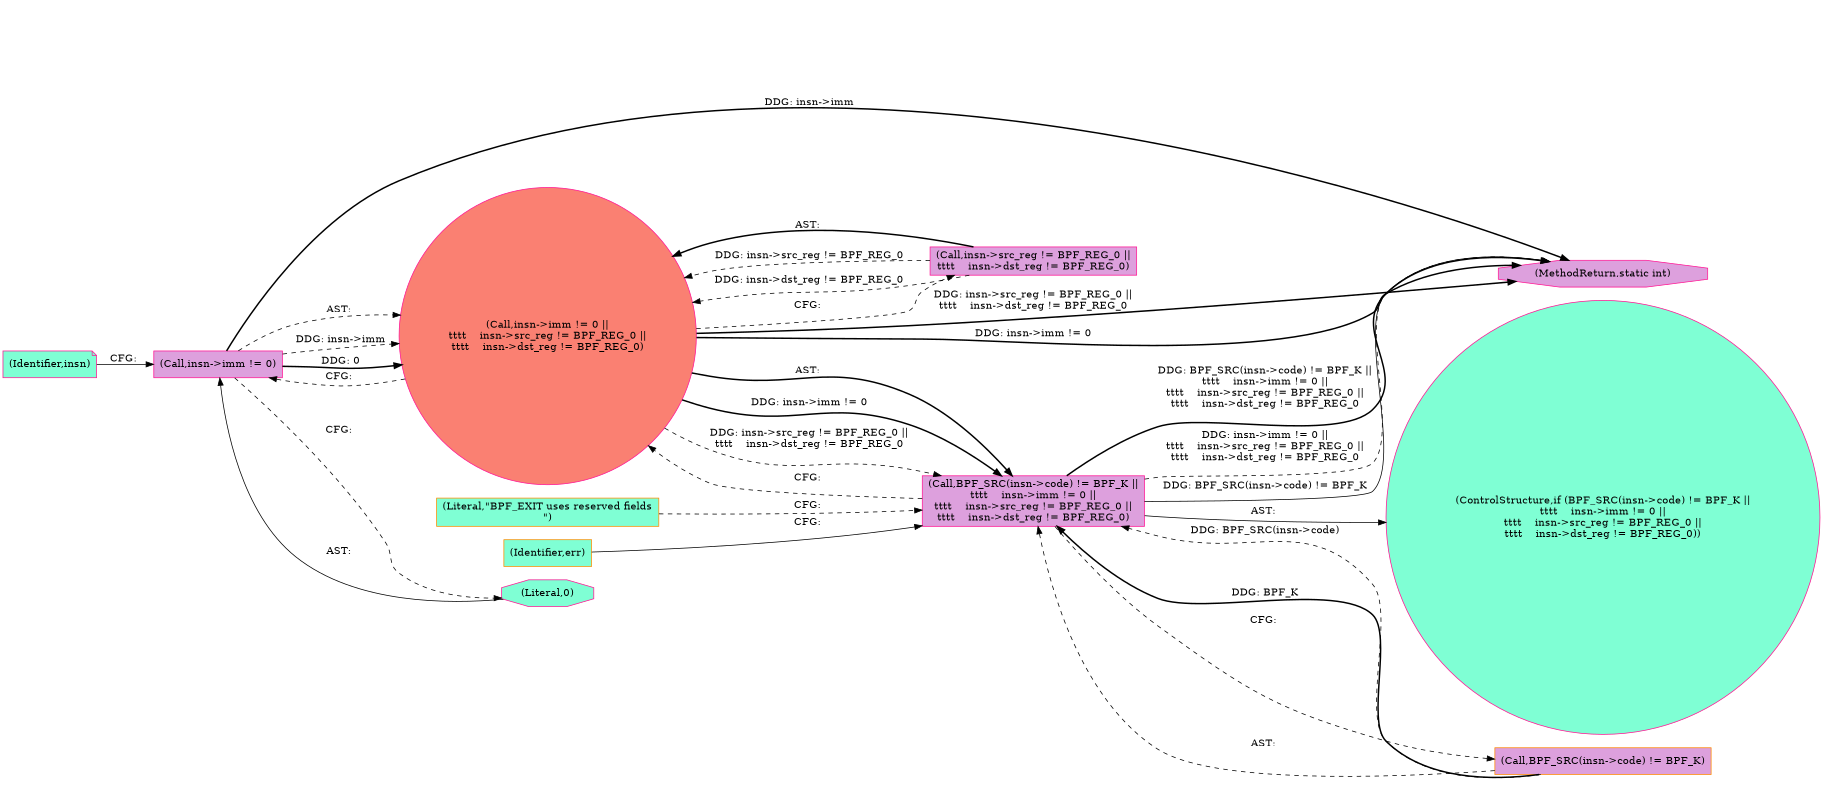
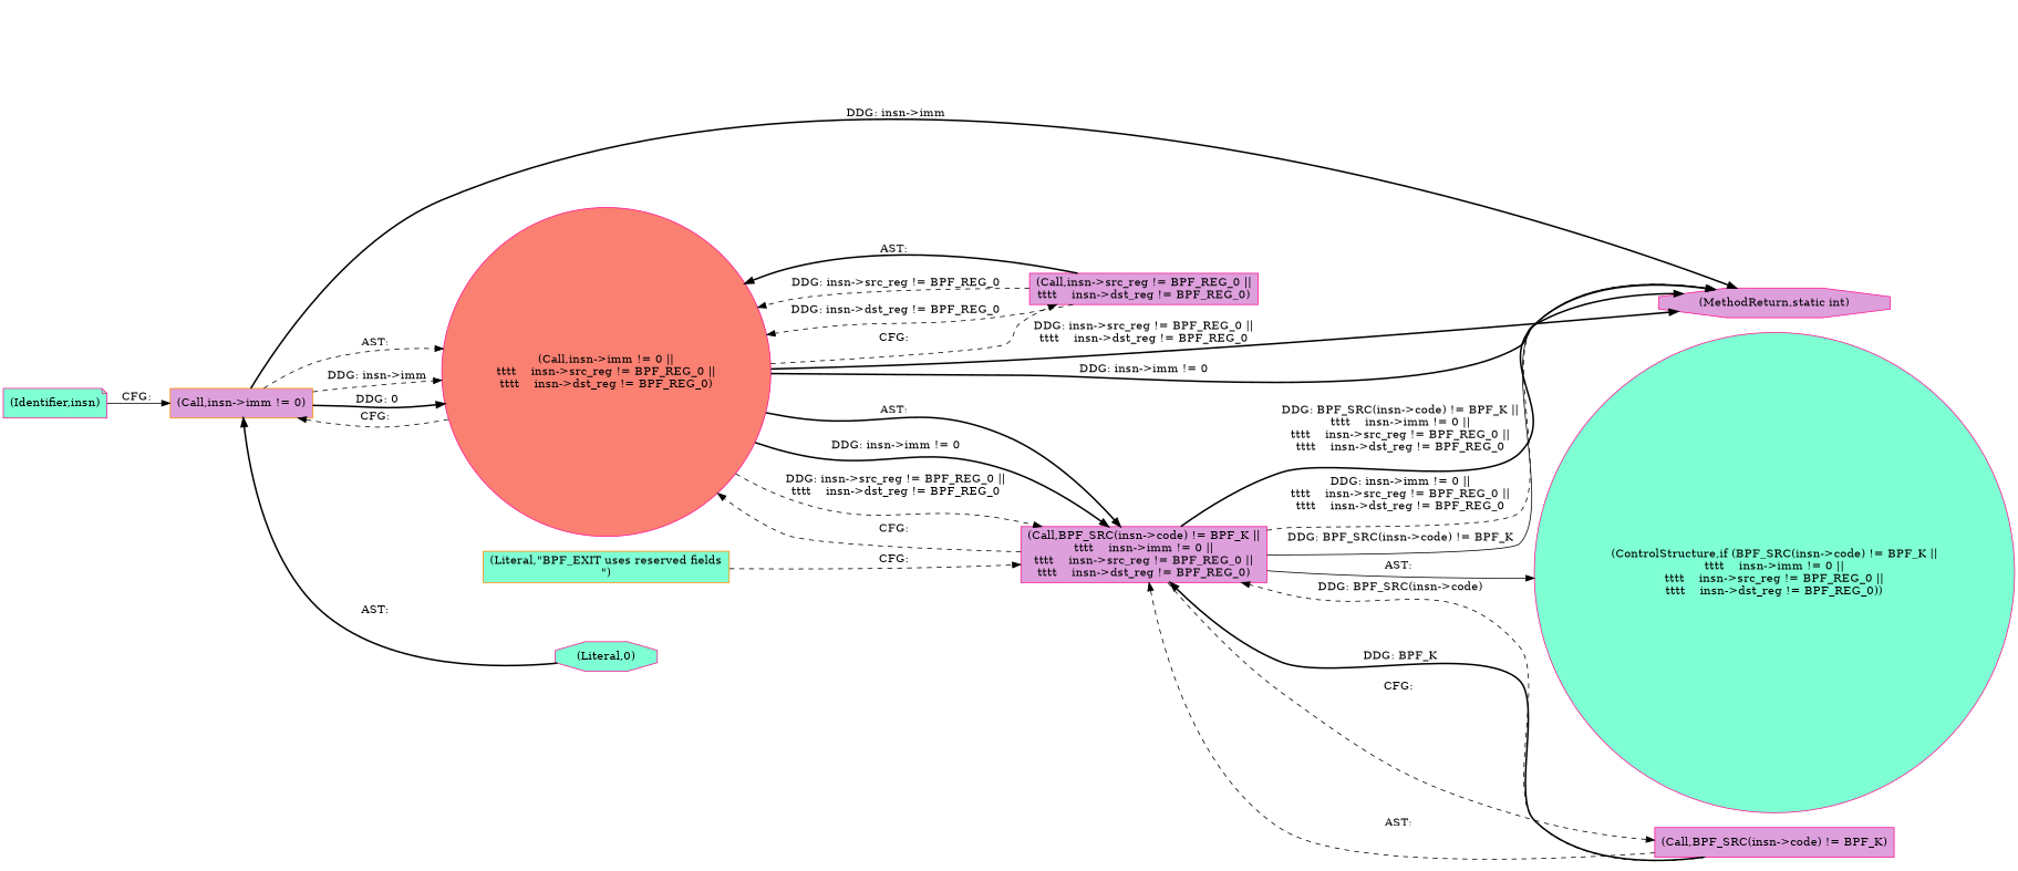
  digraph {
    rankdir=LR
    node [color=deeppink fillcolor=plum shape=box style=filled]
    edge [style=dashed]
-   n1 [label="(Call,insn->imm != 0)"]
+   n1 [color=darkorange label="(Call,insn->imm != 0)"]
    n2 [fillcolor=salmon label="(Call,insn->imm != 0 ||\n\t\t\t\t    insn->src_reg != BPF_REG_0 ||\n\t\t\t\t    insn->dst_reg != BPF_REG_0)" shape=circle]
    n3 [fillcolor=aquamarine label="(Literal,0)" shape=octagon]
    n4 [label="(MethodReturn,static int)" shape=octagon]
    n5 [label="(Call,BPF_SRC(insn->code) != BPF_K ||\n\t\t\t\t    insn->imm != 0 ||\n\t\t\t\t    insn->src_reg != BPF_REG_0 ||\n\t\t\t\t    insn->dst_reg != BPF_REG_0)"]
    n6 [label="(Call,insn->src_reg != BPF_REG_0 ||\n\t\t\t\t    insn->dst_reg != BPF_REG_0)"]
-   n7 [color=darkorange label="(Call,BPF_SRC(insn->code) != BPF_K)"]
+   n7 [label="(Call,BPF_SRC(insn->code) != BPF_K)"]
    n8 [fillcolor=aquamarine label="(ControlStructure,if (BPF_SRC(insn->code) != BPF_K ||\n\t\t\t\t    insn->imm != 0 ||\n\t\t\t\t    insn->src_reg != BPF_REG_0 ||\n\t\t\t\t    insn->dst_reg != BPF_REG_0))" shape=circle]
    n9 [fillcolor=aquamarine label="(Identifier,insn)" shape=note]
    n10 [color=darkorange fillcolor=aquamarine label="(Literal,\"BPF_EXIT uses reserved fields\n\")"]
-   n11 [color=darkorange fillcolor=aquamarine label="(Identifier,err)"]
    n1 -> n2 [label="AST: "]
    n1 -> n2 [label="DDG: insn->imm"]
    n1 -> n2 [label="DDG: 0" style=bold]
-   n1 -> n3 [label="CFG: "]
    n1 -> n4 [label="DDG: insn->imm" style=bold]
    n2 -> n1 [label="CFG: "]
    n2 -> n4 [label="DDG: insn->src_reg != BPF_REG_0 ||\n\t\t\t\t    insn->dst_reg != BPF_REG_0" style=bold]
    n2 -> n4 [label="DDG: insn->imm != 0" style=bold]
    n2 -> n5 [label="AST: " style=bold]
    n2 -> n5 [label="DDG: insn->imm != 0" style=bold]
    n2 -> n5 [label="DDG: insn->src_reg != BPF_REG_0 ||\n\t\t\t\t    insn->dst_reg != BPF_REG_0"]
    n2 -> n6 [label="CFG: "]
-   n3 -> n1 [label="AST: " style=solid]
+   n3 -> n1 [label="AST: " style=bold]
    n5 -> n2 [label="CFG: "]
    n5 -> n4 [label="DDG: BPF_SRC(insn->code) != BPF_K ||\n\t\t\t\t    insn->imm != 0 ||\n\t\t\t\t    insn->src_reg != BPF_REG_0 ||\n\t\t\t\t    insn->dst_reg != BPF_REG_0" style=bold]
    n5 -> n4 [label="DDG: insn->imm != 0 ||\n\t\t\t\t    insn->src_reg != BPF_REG_0 ||\n\t\t\t\t    insn->dst_reg != BPF_REG_0"]
    n5 -> n4 [label="DDG: BPF_SRC(insn->code) != BPF_K" style=solid]
    n5 -> n7 [label="CFG: "]
    n5 -> n8 [label="AST: " style=solid]
    n6 -> n2 [label="AST: " style=bold]
    n6 -> n2 [label="DDG: insn->src_reg != BPF_REG_0"]
    n6 -> n2 [label="DDG: insn->dst_reg != BPF_REG_0"]
    n7 -> n5 [label="AST: "]
    n7 -> n5 [label="DDG: BPF_SRC(insn->code)"]
    n7 -> n5 [label="DDG: BPF_K" style=bold]
    n9 -> n1 [label="CFG: " style=solid]
    n10 -> n5 [label="CFG: "]
-   n11 -> n5 [label="CFG: " style=solid]
  }
